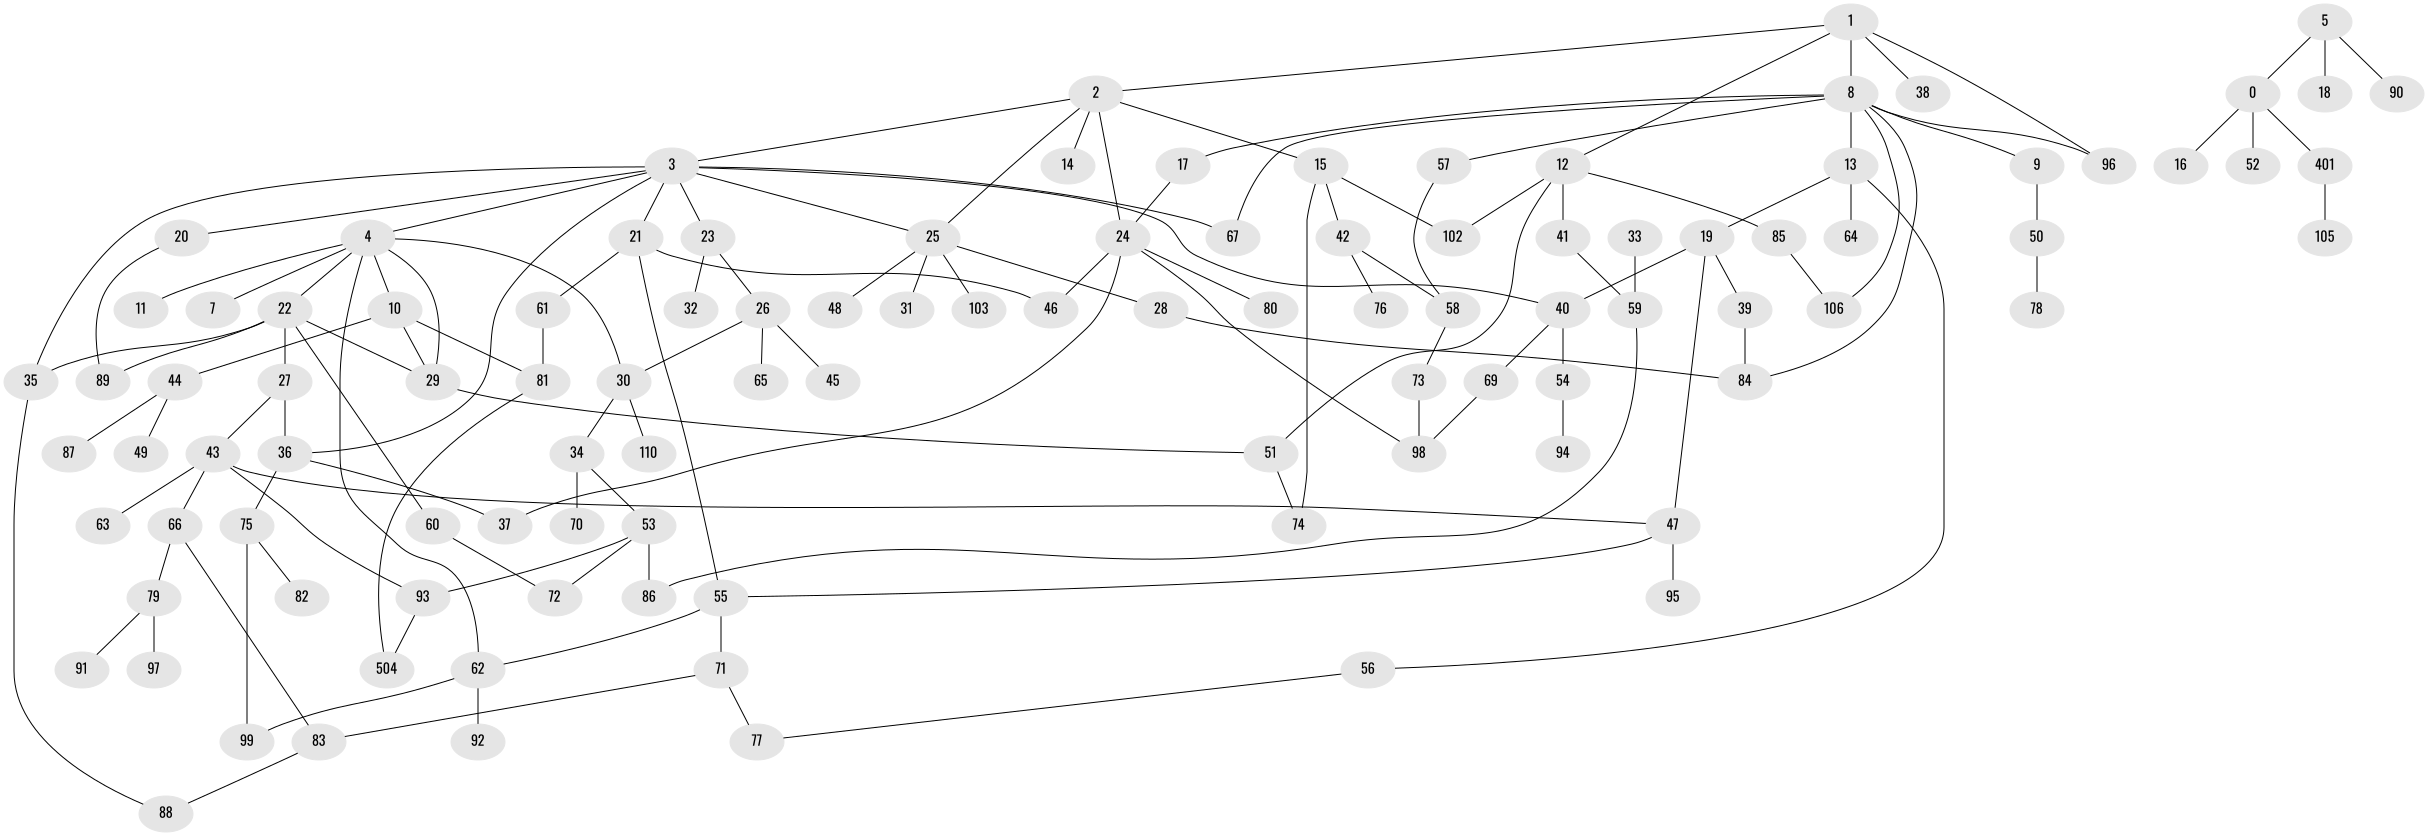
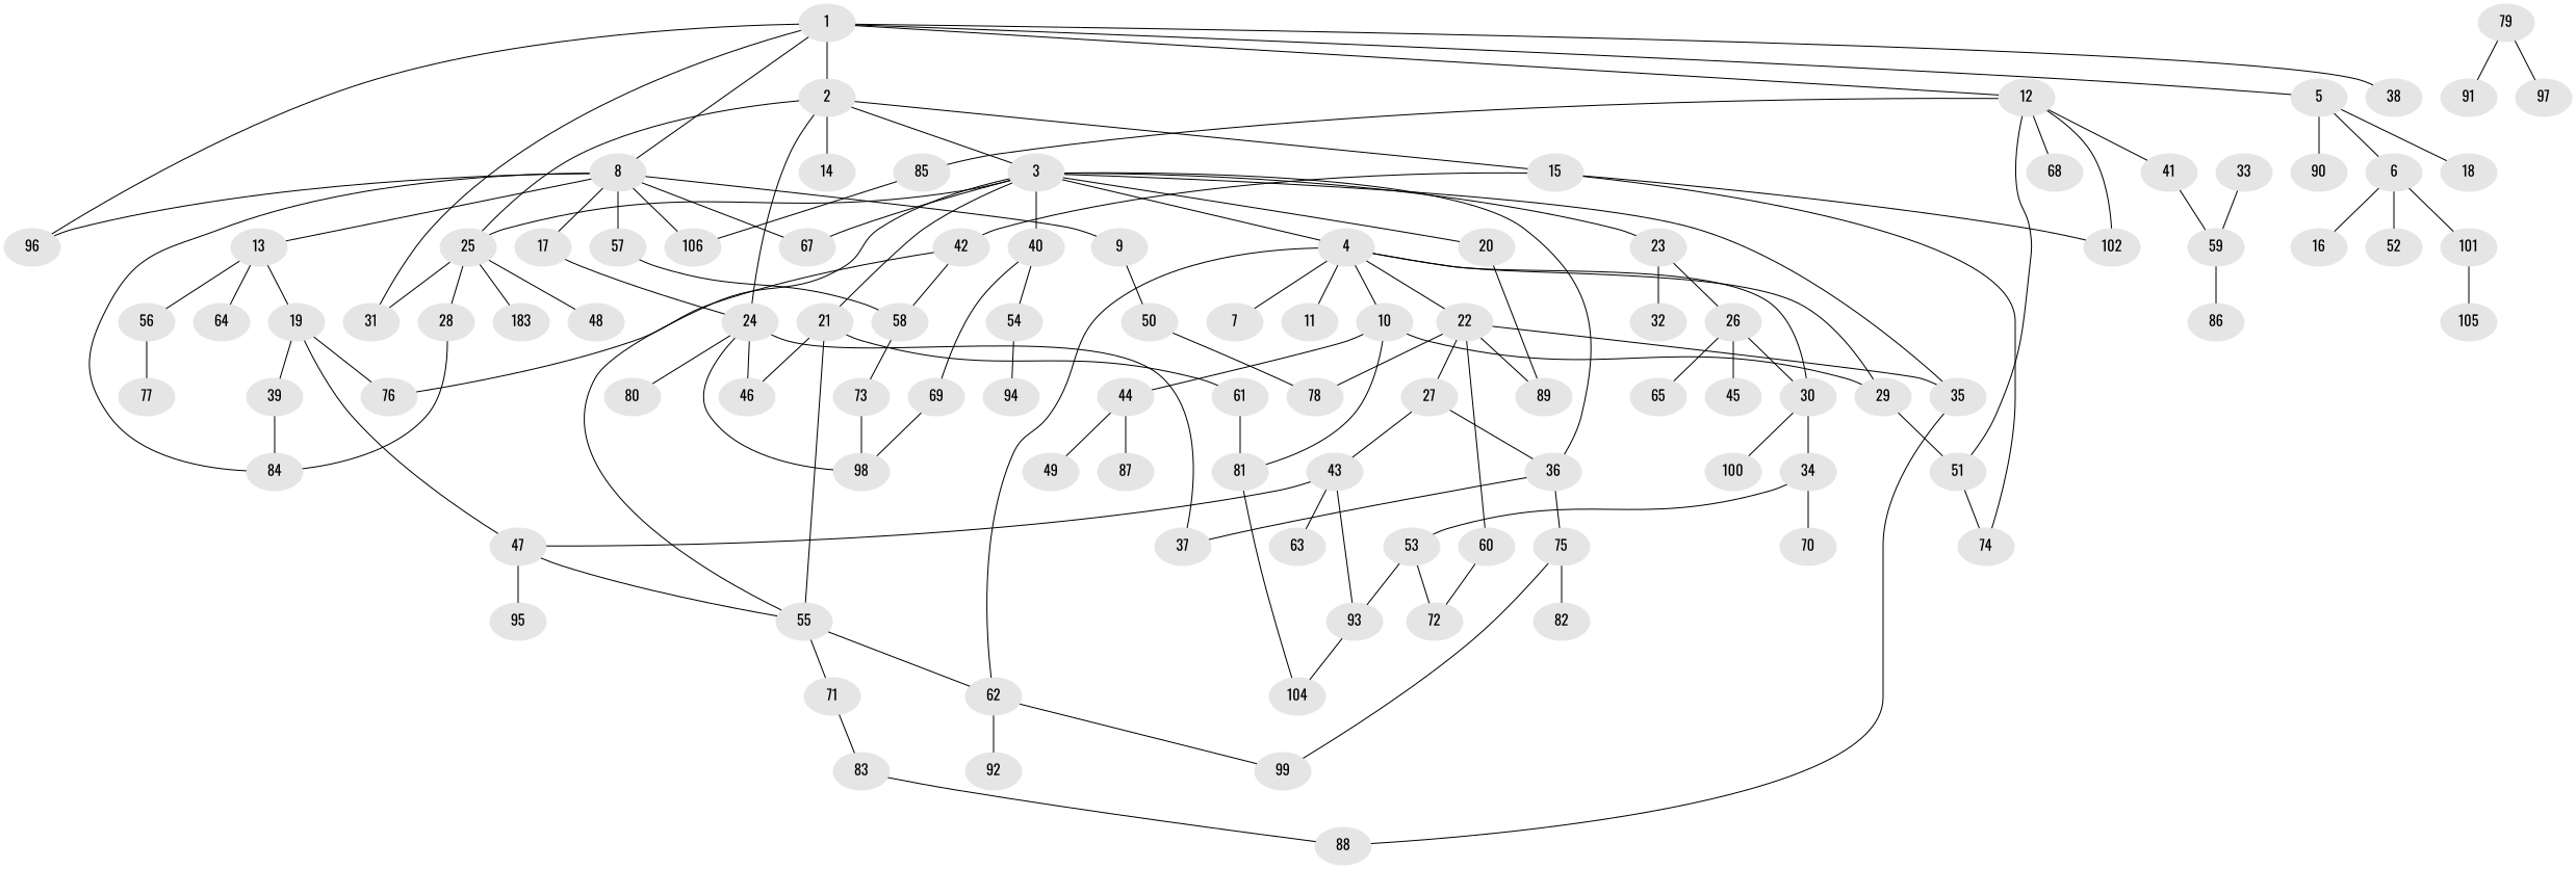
  graph {
    fontname=Oswald
    node [color=gray90 fontname=Oswald style=filled]
    edge [fontname=Oswald]
    1
    2
    5
    8
    12
    31
    38
    96
    3
    14
    15
    24
    25
-   6 [label=0]
+   6
    18
    90
    67
    9
    13
    17
    57
    84
    106
    41
    51
+   68
    85
    102
    4
    20
    21
    23
    35
    36
    40
    55
    42
    74
    46
    37
    80
    98
    28
    48
-   103
+   103 [label=183]
    7
    10
    11
    22
    29
    30
    62
    89
    61
    26
    32
    88
    75
    54
    69
    71
    44
    81
    27
    60
    78
    34
-   100 [label=110]
+   100
    92
    99
    16
    52
-   101 [label=401]
+   101
    105
    50
    19
    56
    64
    58
    49
    87
-   104 [label=504]
+   104
    33
    59
    39
    47
    77
    76
    95
    43
    72
    45
    65
    63
-   66
    93
    53
    70
    86
    82
    94
    73
    79
    83
    91
    97
    1 -- 2
+   1 -- 5
    1 -- 8
    1 -- 12
+   1 -- 31
    1 -- 38
    1 -- 96
    2 -- 3
    2 -- 14
    2 -- 15
    2 -- 24
    2 -- 25
    5 -- 6
    5 -- 18
    5 -- 90
    8 -- 96
    8 -- 67
    8 -- 9
    8 -- 13
    8 -- 17
    8 -- 57
    8 -- 84
    8 -- 106
    12 -- 41
    12 -- 51
+   12 -- 68
    12 -- 85
    12 -- 102
    3 -- 25
    3 -- 67
    3 -- 4
    3 -- 20
    3 -- 21
    3 -- 23
    3 -- 35
    3 -- 36
    3 -- 40
+   3 -- 55
    15 -- 102
    15 -- 42
    15 -- 74
    24 -- 46
    24 -- 37
    24 -- 80
    24 -- 98
    25 -- 31
    25 -- 28
    25 -- 48
    25 -- 103
    6 -- 16
    6 -- 52
    6 -- 101
    9 -- 50
    13 -- 19
    13 -- 56
    13 -- 64
    17 -- 24
    57 -- 58
    41 -- 59
    51 -- 74
    85 -- 106
    4 -- 7
    4 -- 10
    4 -- 11
    4 -- 22
    4 -- 29
    4 -- 30
    4 -- 62
    20 -- 89
    21 -- 55
    21 -- 46
    21 -- 61
    23 -- 26
    23 -- 32
    35 -- 88
    36 -- 37
    36 -- 75
    40 -- 54
    40 -- 69
    55 -- 62
    55 -- 71
    42 -- 58
    42 -- 76
    28 -- 84
    10 -- 29
    10 -- 44
    10 -- 81
    22 -- 35
    22 -- 89
    22 -- 27
    22 -- 60
-   22 -- 29
+   22 -- 78
    29 -- 51
    30 -- 34
    30 -- 100
    62 -- 92
    62 -- 99
    61 -- 81
    26 -- 30
    26 -- 45
    26 -- 65
    75 -- 99
    75 -- 82
    54 -- 94
    69 -- 98
-   71 -- 77
    71 -- 83
    44 -- 49
    44 -- 87
    81 -- 104
    27 -- 36
    27 -- 43
    60 -- 72
    34 -- 53
    34 -- 70
    101 -- 105
    50 -- 78
-   19 -- 40
+   19 -- 76
    19 -- 39
    19 -- 47
    56 -- 77
    58 -- 73
    33 -- 59
    59 -- 86
    39 -- 84
    47 -- 55
    47 -- 95
    43 -- 47
    43 -- 63
-   43 -- 66
    43 -- 93
-   66 -- 79
-   66 -- 83
    93 -- 104
    53 -- 72
    53 -- 93
-   53 -- 86
    73 -- 98
    79 -- 91
    79 -- 97
    83 -- 88
  }
